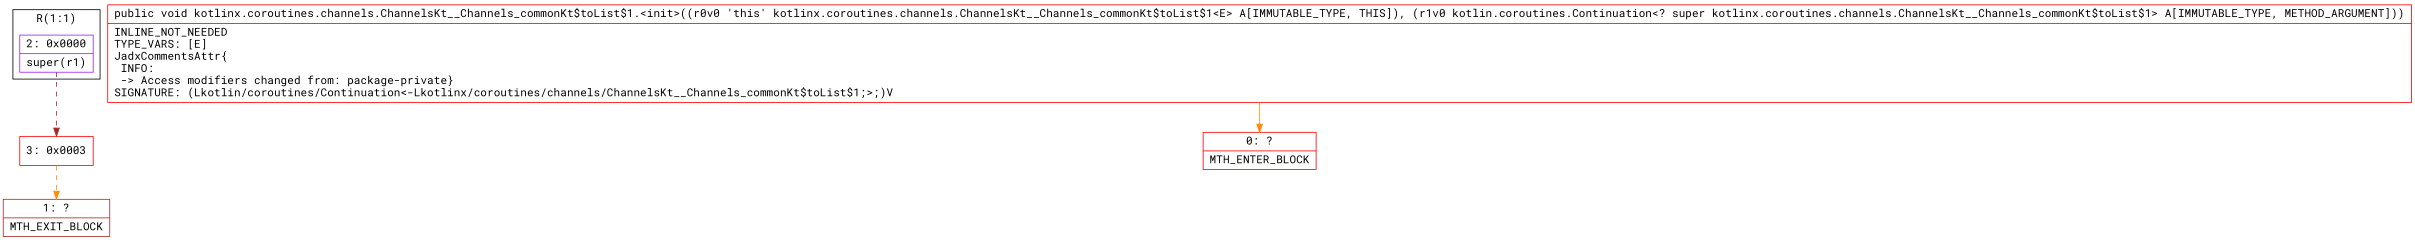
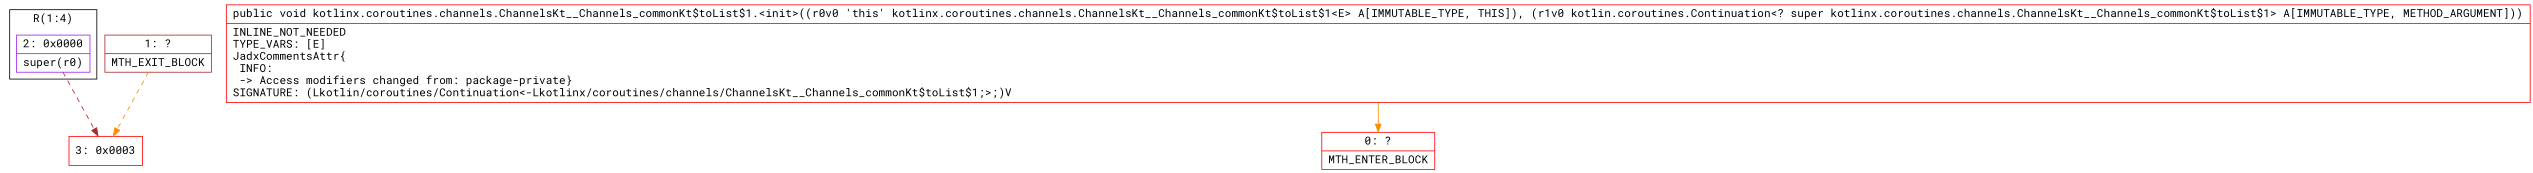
  digraph {
    fontname="Roboto Mono"
    node [color=red fontname="Roboto Mono" shape=record]
    edge [color=darkorange fontname="Roboto Mono" style=dashed]
-   n1 [color=purple label="{2\:\ 0x0000|super(r1)\l}"]
+   n1 [color=purple label="{2\:\ 0x0000|super(r0)\l}"]
    n2 [label="{3\:\ 0x0003}"]
    n3 [color=brown label="{1\:\ ?|MTH_EXIT_BLOCK\l}"]
    n4 [label="{0\:\ ?|MTH_ENTER_BLOCK\l}"]
    n5 [label="{public void kotlinx.coroutines.channels.ChannelsKt__Channels_commonKt$toList$1.\<init\>((r0v0 'this' kotlinx.coroutines.channels.ChannelsKt__Channels_commonKt$toList$1\<E\> A[IMMUTABLE_TYPE, THIS]), (r1v0 kotlin.coroutines.Continuation\<? super kotlinx.coroutines.channels.ChannelsKt__Channels_commonKt$toList$1\> A[IMMUTABLE_TYPE, METHOD_ARGUMENT]))  | INLINE_NOT_NEEDED\lTYPE_VARS: [E]\lJadxCommentsAttr\{\l INFO: \l \-\> Access modifiers changed from: package\-private\}\lSIGNATURE: (Lkotlin\/coroutines\/Continuation\<\-Lkotlinx\/coroutines\/channels\/ChannelsKt__Channels_commonKt$toList$1;\>;)V\l}"]
    subgraph cluster_1 {
-     label="R(1:1)"
+     label="R(1:4)"
      n1
    }
    n1 -> n2 [color=brown]
-   n2 -> n3
+   n3 -> n2
    n5 -> n4 [style=solid]
  }
